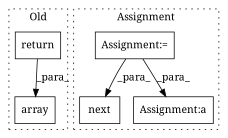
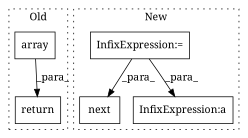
  digraph {
    fontname="Noto Serif"
    node [a=32 fontname="Noto Serif" shape=box]
    edge [fontname="Noto Serif"]
    n1 [l="17,-5" label=array s="4945,5147"]
    n2 [a=41 l=7 label=return s=5189]
    n3 [l="5,1" label=next s="2445,2451"]
-   n4 [a=7 l=2 label="Assignment:=" s=2591]
-   n5 [a=27 l=3 label="Assignment:a" s=2693]
+   n4 [a=7 l=2 label="InfixExpression:=" s=2591]
+   n5 [a=27 l=3 label="InfixExpression:a" s=2693]
    subgraph cluster_1 {
      label=Old
      style=dotted
      n1
      n2
    }
    subgraph cluster_2 {
-     label=Assignment
+     label=New
      style=dotted
      n3
      n4
      n5
    }
-   n2 -> n1 [label=_para_]
+   n1 -> n2 [label=_para_]
    n4 -> n3 [label=_para_]
    n4 -> n5 [label=_para_]
  }
